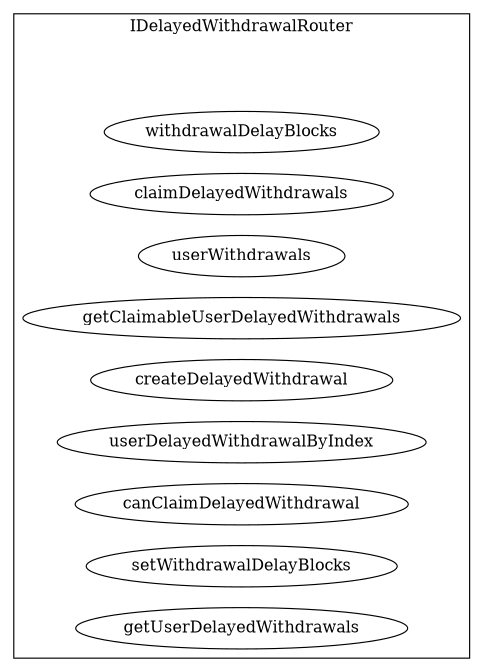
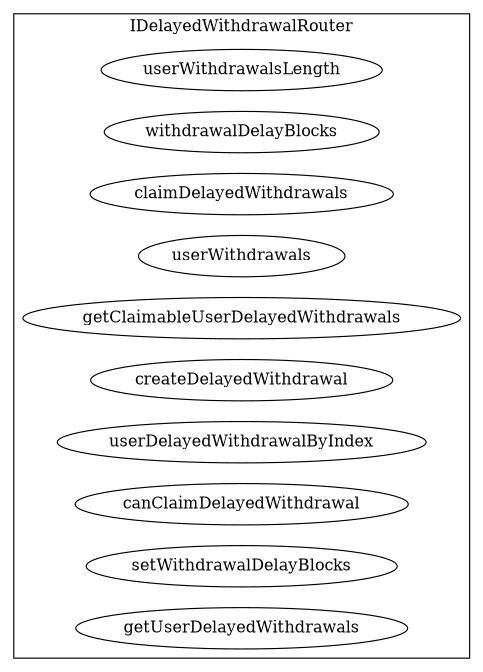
  strict digraph {
    rankdir=LR
    fontname="DejaVu Serif"
    node [fontname="DejaVu Serif"]
+   n1 [label=userWithdrawalsLength]
    n2 [label=withdrawalDelayBlocks]
    n3 [label=claimDelayedWithdrawals]
    n4 [label=userWithdrawals]
    n5 [label=getClaimableUserDelayedWithdrawals]
    n6 [label=createDelayedWithdrawal]
    n7 [label=userDelayedWithdrawalByIndex]
    n8 [label=canClaimDelayedWithdrawal]
    n9 [label=setWithdrawalDelayBlocks]
    n10 [label=getUserDelayedWithdrawals]
    subgraph cluster_1 {
      label=IDelayedWithdrawalRouter
+     n1
      n2
      n3
      n4
      n5
      n6
      n7
      n8
      n9
      n10
    }
    subgraph cluster_2 {
      label="[Solidity]"
    }
  }
